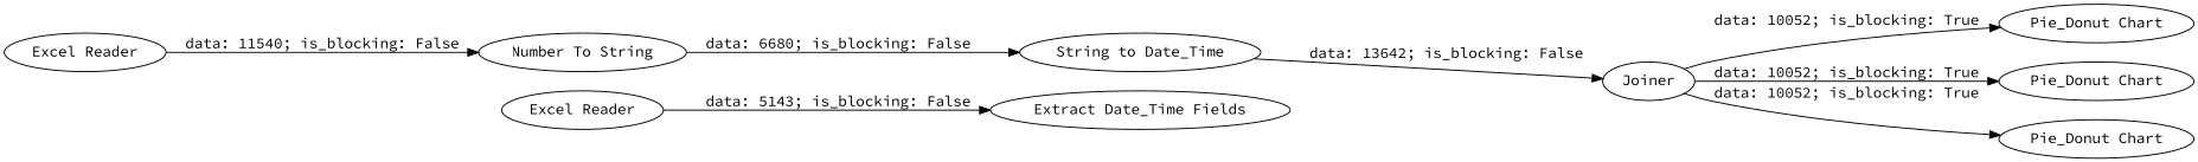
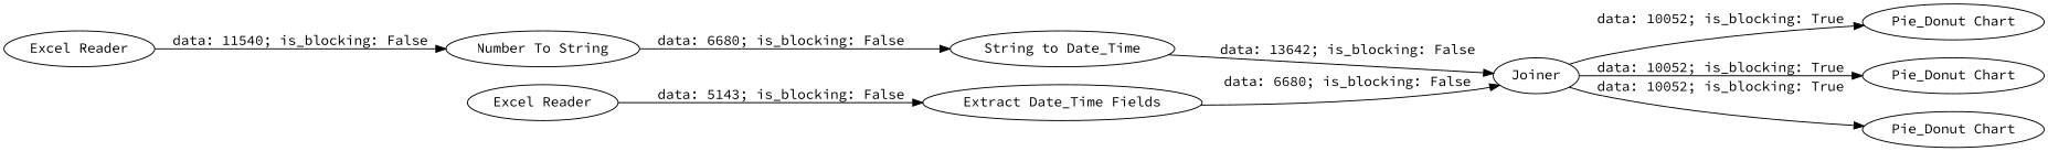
  digraph {
    fontname="Source Code Pro"
    rankdir=LR
    node [fontname="Source Code Pro"]
    edge [fontname="Source Code Pro"]
    n1 [label="Extract Date_Time Fields"]
    n2 [label=Joiner]
    n3 [label="Pie_Donut Chart"]
    n4 [label="Pie_Donut Chart"]
    n5 [label="Pie_Donut Chart"]
    n6 [label="String to Date_Time"]
    n7 [label="Excel Reader"]
    n8 [label="Number To String"]
    n9 [label="Excel Reader"]
+   n1 -> n2 [label="data: 6680; is_blocking: False"]
    n2 -> n3 [label="data: 10052; is_blocking: True"]
    n2 -> n4 [label="data: 10052; is_blocking: True"]
    n2 -> n5 [label="data: 10052; is_blocking: True"]
    n6 -> n2 [label="data: 13642; is_blocking: False"]
    n7 -> n8 [label="data: 11540; is_blocking: False"]
    n8 -> n6 [label="data: 6680; is_blocking: False"]
    n9 -> n1 [label="data: 5143; is_blocking: False"]
  }
